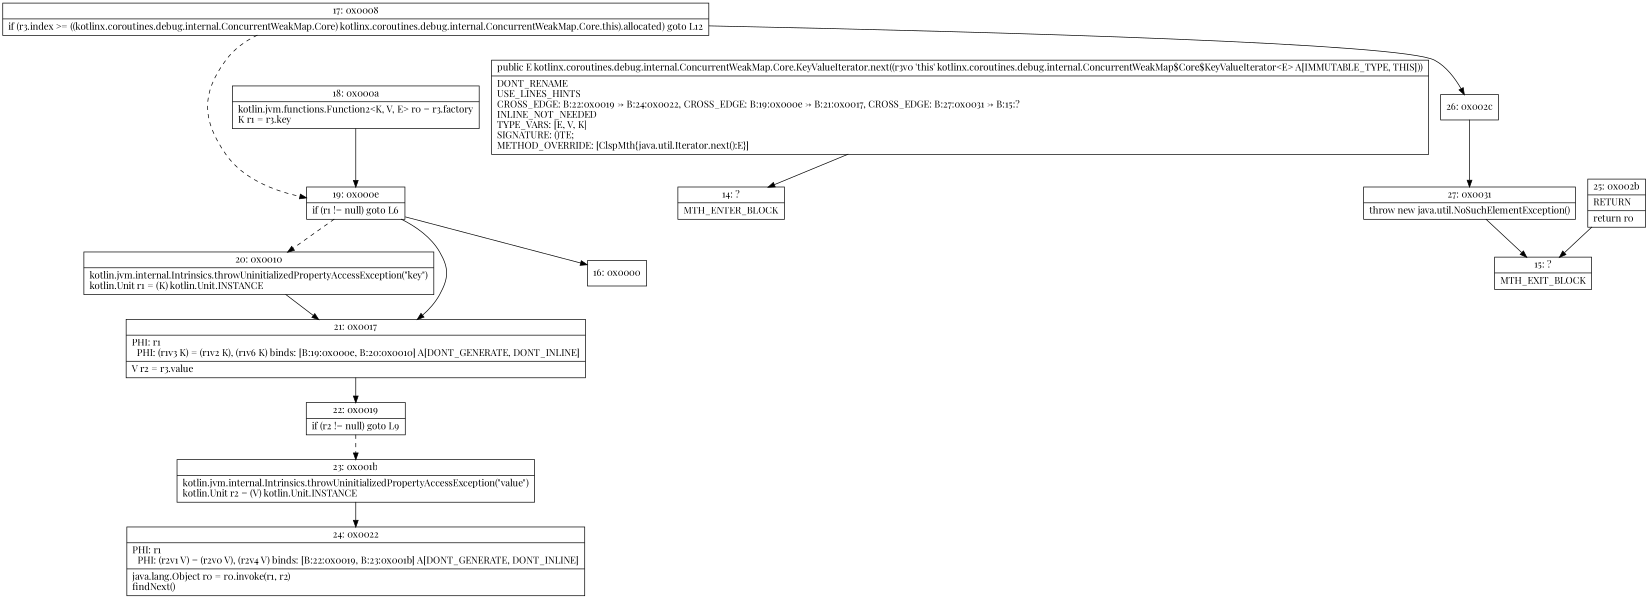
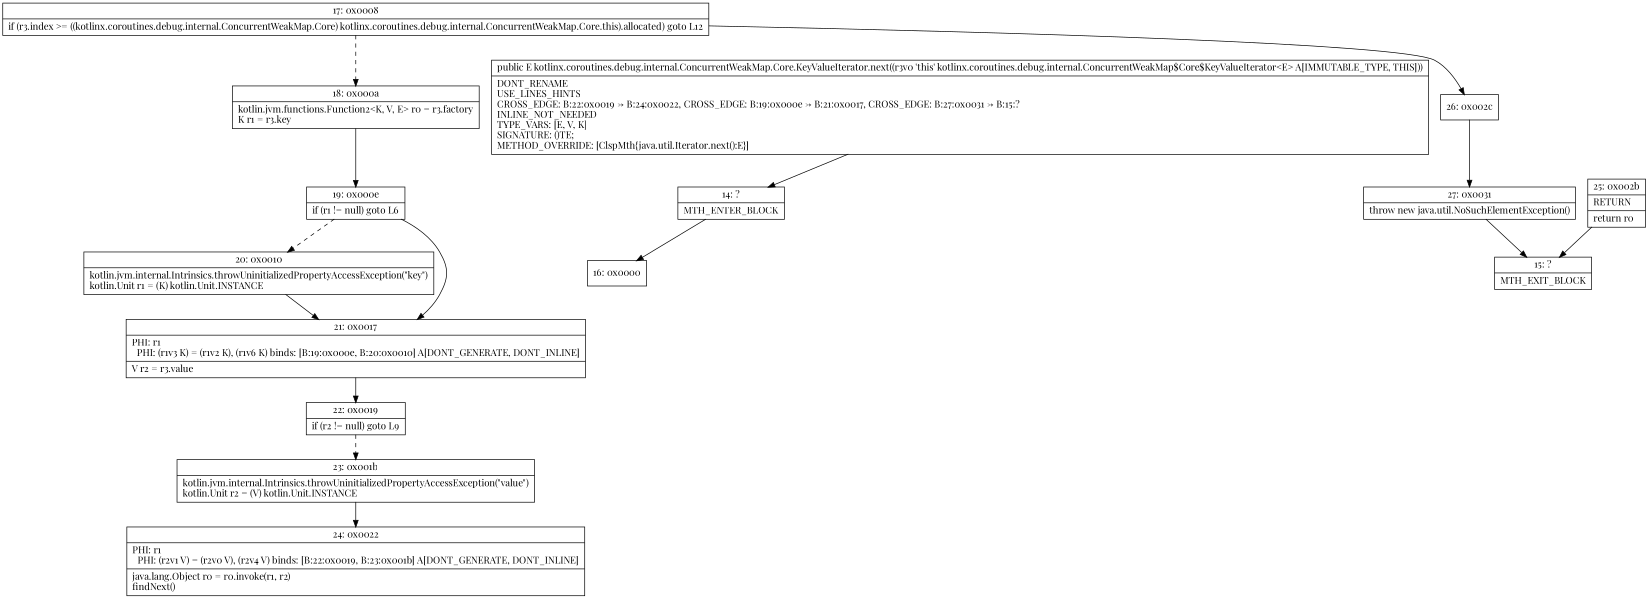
  digraph {
    fontname="Playfair Display"
    node [fontname="Playfair Display" shape=record]
    edge [fontname="Playfair Display"]
    n1 [label="{14\:\ ?|MTH_ENTER_BLOCK\l}"]
    n2 [label="{16\:\ 0x0000}"]
    n3 [label="{17\:\ 0x0008|if (r3.index \>= ((kotlinx.coroutines.debug.internal.ConcurrentWeakMap.Core) kotlinx.coroutines.debug.internal.ConcurrentWeakMap.Core.this).allocated) goto L12\l}"]
    n4 [label="{18\:\ 0x000a|kotlin.jvm.functions.Function2\<K, V, E\> r0 = r3.factory\lK r1 = r3.key\l}"]
    n5 [label="{26\:\ 0x002c}"]
    n6 [label="{19\:\ 0x000e|if (r1 != null) goto L6\l}"]
    n7 [label="{27\:\ 0x0031|throw new java.util.NoSuchElementException()\l}"]
    n8 [label="{20\:\ 0x0010|kotlin.jvm.internal.Intrinsics.throwUninitializedPropertyAccessException(\"key\")\lkotlin.Unit r1 = (K) kotlin.Unit.INSTANCE\l}"]
    n9 [label="{21\:\ 0x0017|PHI: r1 \l  PHI: (r1v3 K) = (r1v2 K), (r1v6 K) binds: [B:19:0x000e, B:20:0x0010] A[DONT_GENERATE, DONT_INLINE]\l|V r2 = r3.value\l}"]
    n10 [label="{22\:\ 0x0019|if (r2 != null) goto L9\l}"]
    n11 [label="{23\:\ 0x001b|kotlin.jvm.internal.Intrinsics.throwUninitializedPropertyAccessException(\"value\")\lkotlin.Unit r2 = (V) kotlin.Unit.INSTANCE\l}"]
    n12 [label="{24\:\ 0x0022|PHI: r1 \l  PHI: (r2v1 V) = (r2v0 V), (r2v4 V) binds: [B:22:0x0019, B:23:0x001b] A[DONT_GENERATE, DONT_INLINE]\l|java.lang.Object r0 = r0.invoke(r1, r2)\lfindNext()\l}"]
    n13 [label="{25\:\ 0x002b|RETURN\l|return r0\l}"]
    n14 [label="{15\:\ ?|MTH_EXIT_BLOCK\l}"]
    n15 [label="{public E kotlinx.coroutines.debug.internal.ConcurrentWeakMap.Core.KeyValueIterator.next((r3v0 'this' kotlinx.coroutines.debug.internal.ConcurrentWeakMap$Core$KeyValueIterator\<E\> A[IMMUTABLE_TYPE, THIS]))  | DONT_RENAME\lUSE_LINES_HINTS\lCROSS_EDGE: B:22:0x0019 \-\> B:24:0x0022, CROSS_EDGE: B:19:0x000e \-\> B:21:0x0017, CROSS_EDGE: B:27:0x0031 \-\> B:15:?\lINLINE_NOT_NEEDED\lTYPE_VARS: [E, V, K]\lSIGNATURE: ()TE;\lMETHOD_OVERRIDE: [ClspMth\{java.util.Iterator.next():E\}]\l}"]
-   n6 -> n2
-   n3 -> n6 [style=dashed]
+   n1 -> n2
+   n3 -> n4 [style=dashed]
    n3 -> n5
    n4 -> n6
    n5 -> n7
    n6 -> n8 [style=dashed]
    n6 -> n9
    n7 -> n14
    n8 -> n9
    n9 -> n10
    n10 -> n11 [style=dashed]
    n11 -> n12
    n13 -> n14
    n15 -> n1
  }
